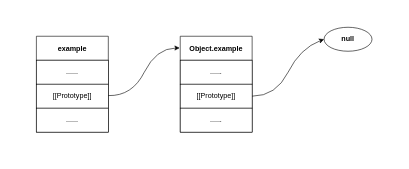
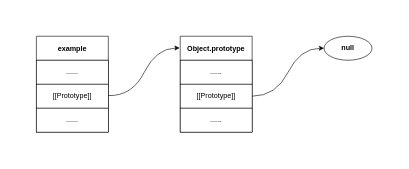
  <mxCell id="0" />
  <mxCell id="1" parent="0" />
  <mxCell id="2" value="" style="swimlane;startSize=0;fillColor=default;strokeColor=none;" vertex="1" parent="1"><mxGeometry width="640" height="240" as="geometry" x="20" y="20" /></mxCell>
  <mxCell id="3" value="example" style="swimlane;startSize=40;" vertex="1" parent="2"><mxGeometry x="40" y="40" width="120" height="160" as="geometry"><mxRectangle y="600" width="100" height="40" as="alternateBounds" /></mxGeometry></mxCell>
  <mxCell id="4" value="......" style="rounded=0;whiteSpace=wrap;html=1;" vertex="1" parent="3"><mxGeometry y="40" width="120" height="40" as="geometry" /></mxCell>
  <mxCell id="5" value="[[Prototype]]" style="rounded=0;whiteSpace=wrap;html=1;" vertex="1" parent="3"><mxGeometry y="80" width="120" height="40" as="geometry" /></mxCell>
  <mxCell id="6" value="......" style="rounded=0;whiteSpace=wrap;html=1;" vertex="1" parent="3"><mxGeometry y="120" width="120" height="40" as="geometry" /></mxCell>
- <mxCell id="7" value="Object.example" style="swimlane;startSize=40;" vertex="1" parent="2"><mxGeometry x="280" y="40" width="120" height="160" as="geometry"><mxRectangle y="600" width="100" height="40" as="alternateBounds" /></mxGeometry></mxCell>
+ <mxCell id="7" value="Object.prototype" style="swimlane;startSize=40;" vertex="1" parent="2"><mxGeometry x="280" y="40" width="120" height="160" as="geometry"><mxRectangle y="600" width="100" height="40" as="alternateBounds" /></mxGeometry></mxCell>
  <mxCell id="8" value="......" style="rounded=0;whiteSpace=wrap;html=1;" vertex="1" parent="7"><mxGeometry y="40" width="120" height="40" as="geometry" /></mxCell>
  <mxCell id="9" value="[[Prototype]]" style="rounded=0;whiteSpace=wrap;html=1;" vertex="1" parent="7"><mxGeometry y="80" width="120" height="40" as="geometry" /></mxCell>
  <mxCell id="10" value="......" style="rounded=0;whiteSpace=wrap;html=1;" vertex="1" parent="7"><mxGeometry y="120" width="120" height="40" as="geometry" /></mxCell>
- <mxCell id="11" value="&lt;b&gt;null&lt;/b&gt;" style="ellipse;whiteSpace=wrap;html=1;" vertex="1" parent="2"><mxGeometry x="520" y="25" width="80" height="40" as="geometry" /></mxCell>
+ <mxCell id="11" value="&lt;b&gt;null&lt;/b&gt;" style="ellipse;whiteSpace=wrap;html=1;" vertex="1" parent="2"><mxGeometry x="520" y="40" width="80" height="40" as="geometry" /></mxCell>
  <mxCell id="12" value="" style="curved=1;endArrow=classic;html=1;rounded=0;exitX=1;exitY=0.5;exitDx=0;exitDy=0;entryX=0;entryY=0.5;entryDx=0;entryDy=0;" edge="1" parent="2" source="9" target="11"><mxGeometry width="50" height="50" relative="1" as="geometry"><mxPoint x="670" y="150" as="sourcePoint" /><mxPoint x="520" y="60" as="targetPoint" /><Array as="points"><mxPoint x="440" y="140" /><mxPoint x="480" y="60" /></Array></mxGeometry></mxCell>
  <mxCell id="13" value="" style="curved=1;endArrow=classic;html=1;rounded=0;entryX=-0.008;entryY=0.122;entryDx=0;entryDy=0;entryPerimeter=0;" edge="1" parent="2" target="7"><mxGeometry width="50" height="50" relative="1" as="geometry"><mxPoint x="160" y="139" as="sourcePoint" /><mxPoint x="240" y="60" as="targetPoint" /><Array as="points"><mxPoint x="200" y="140" /><mxPoint x="240" y="60" /></Array></mxGeometry></mxCell>
